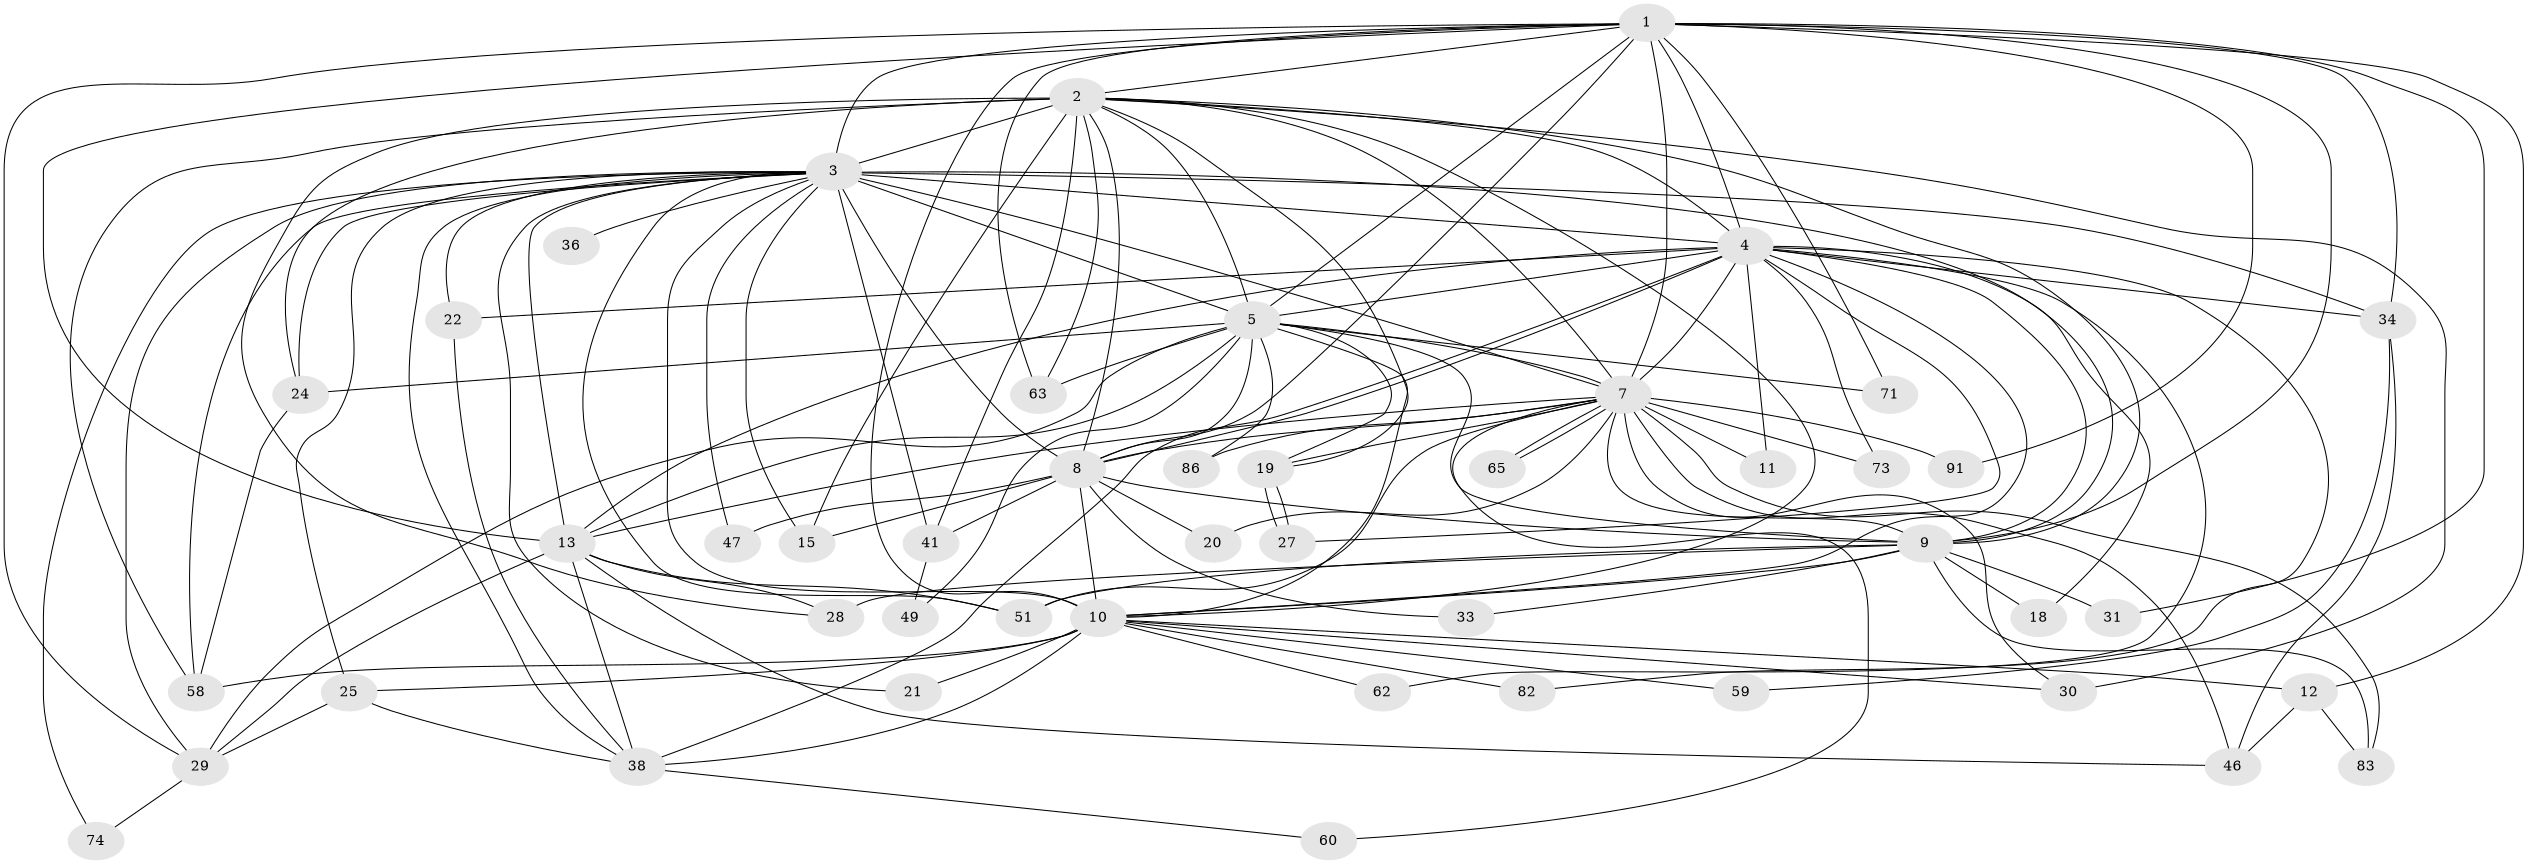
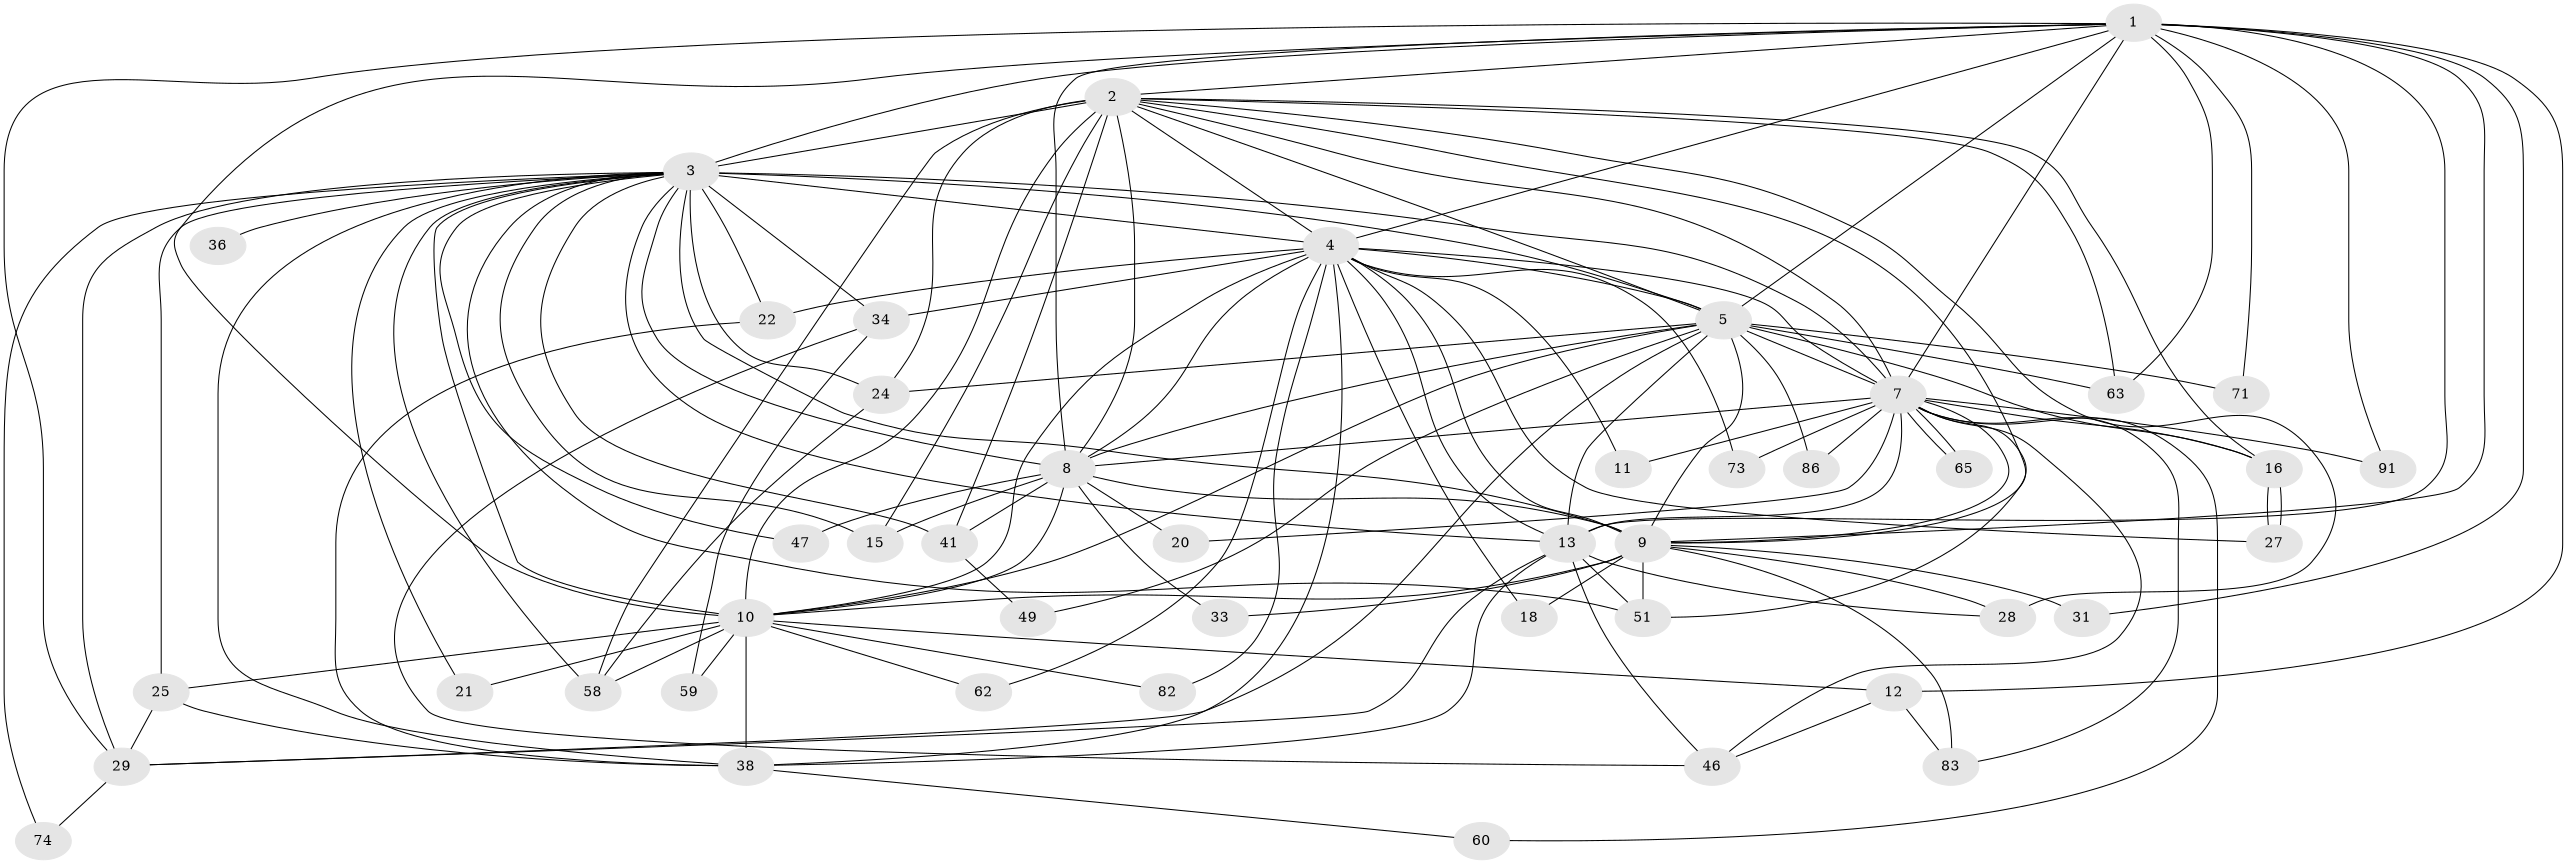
  graph {
    node [color=gray90 style=filled]
    1 [super="+57"]
    2 [super="+80+52+45+17+35+16"]
    3 [super="+23+94+53+72+81+6"]
    4
    5
    7 [super="+14"]
    8
    9
    10 [super="+67+40"]
    12
    13 [super="+44"]
    29 [super="+37+77"]
    31
    34 [super="+48"]
    63 [super="+95"]
    71
    91
    15
-   19 [super="+88"]
+   19 [super="+88" label=16]
    24 [super="+64"]
    28
-   30 [super="+55"]
    41
    58 [super="+75"]
    21
    22
    25
    36
    38 [super="+42+56+39"]
    47 [super="+61"]
    51 [super="+92"]
    74
    11
    18
    n35 [label=27 super="+79"]
    62
    73
    82
    49
    86
    20
    46 [super="+50"]
    60
    65
    83 [super="+93"]
    33
    59
    1 -- 2
    1 -- 3 [weight=2]
    1 -- 4
    1 -- 5
    1 -- 7 [weight=2]
    1 -- 8
    1 -- 9
    1 -- 10 [weight=2]
    1 -- 12
    1 -- 13
    1 -- 29
    1 -- 31
-   1 -- 34 [weight=2]
    1 -- 63
    1 -- 71
    1 -- 91
    2 -- 3 [weight=7]
    2 -- 4
    2 -- 5
    2 -- 7
    2 -- 8
    2 -- 9
    2 -- 10
    2 -- 63
    2 -- 15
    2 -- 19
    2 -- 24
    2 -- 28
-   2 -- 30 [weight=2]
    2 -- 41
    2 -- 58
    3 -- 4 [weight=2]
    3 -- 5 [weight=2]
    3 -- 7 [weight=5]
    3 -- 8 [weight=2]
    3 -- 9 [weight=2]
    3 -- 10 [weight=4]
    3 -- 13
    3 -- 29
    3 -- 34
    3 -- 15
    3 -- 24
    3 -- 41
    3 -- 58
    3 -- 21
    3 -- 22
    3 -- 25
    3 -- 36 [weight=2]
    3 -- 38
    3 -- 47
    3 -- 51
    3 -- 74
    4 -- 5
    4 -- 7
    4 -- 8
    4 -- 9
    4 -- 10
    4 -- 13
    4 -- 34
    4 -- 22
    4 -- 38
    4 -- 11
    4 -- 18
    4 -- n35
    4 -- 62
    4 -- 73
    4 -- 82
    5 -- 7
    5 -- 8
    5 -- 9
    5 -- 10
    5 -- 13
    5 -- 29
    5 -- 63
    5 -- 71
    5 -- 19
    5 -- 24
    5 -- 49
    5 -- 86
    7 -- 8
    7 -- 9
    7 -- 13
    7 -- 91
    7 -- 19
-   7 -- 30
    7 -- 51
    7 -- 11
    7 -- 73
    7 -- 86
    7 -- 20
    7 -- 46
    7 -- 60
    7 -- 65
    7 -- 65
    7 -- 83
    8 -- 9
    8 -- 10 [weight=2]
    8 -- 15
    8 -- 41
    8 -- 47 [weight=2]
    8 -- 20
    8 -- 33
    9 -- 10
    9 -- 31
    9 -- 28
    9 -- 51
    9 -- 18
    9 -- 83
    9 -- 33
    10 -- 12
-   10 -- 30
    10 -- 58
    10 -- 21
    10 -- 25
    10 -- 38 [weight=2]
    10 -- 62
    10 -- 82
    10 -- 59
    12 -- 46
    12 -- 83
    13 -- 29
    13 -- 28
    13 -- 38
    13 -- 51
    13 -- 46
    29 -- 74
    34 -- 46
    34 -- 59
    19 -- n35
    19 -- n35
    24 -- 58
    41 -- 49
    22 -- 38
    25 -- 29
    25 -- 38
    38 -- 60
  }
